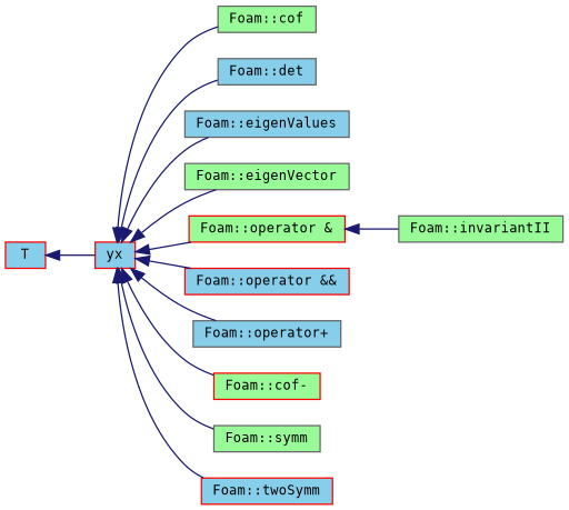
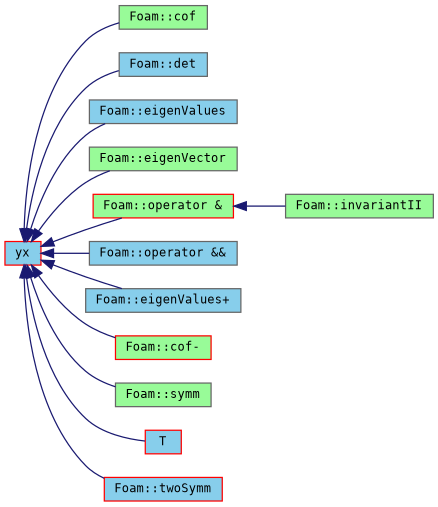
  digraph {
    fontname="DejaVu Sans Mono"
    rankdir=LR
    node [color=gray40 fillcolor=skyblue fontname="DejaVu Sans Mono" fontsize=10 shape=record style=filled]
    edge [color=midnightblue dir=back fontname="DejaVu Sans Mono" fontsize=10 labelfontname=FreeSans labelfontsize=10 style=solid]
    n1 [color=red fontcolor=black height=0.2 label=yx width=0.4]
    n2 [fillcolor=palegreen height=0.2 label="Foam::cof" width=0.4]
    n3 [height=0.2 label="Foam::det" width=0.4]
    n4 [height=0.2 label="Foam::eigenValues" width=0.4]
    n5 [fillcolor=palegreen height=0.2 label="Foam::eigenVector" width=0.4]
    n6 [color=red fillcolor=palegreen height=0.2 label="Foam::operator &" width=0.4]
-   n7 [color=red height=0.2 label="Foam::operator &&" width=0.4]
-   n8 [height=0.2 label="Foam::operator+" width=0.4]
+   n7 [height=0.2 label="Foam::operator &&" width=0.4]
+   n8 [height=0.2 label="Foam::eigenValues+" width=0.4]
    n9 [color=red fillcolor=palegreen height=0.2 label="Foam::cof-" width=0.4]
    n10 [fillcolor=palegreen height=0.2 label="Foam::symm" width=0.4]
    n11 [color=red height=0.2 label=T width=0.4]
    n12 [color=red height=0.2 label="Foam::twoSymm" width=0.4]
    n13 [fillcolor=palegreen height=0.2 label="Foam::invariantII" width=0.4]
    n1 -> n2
    n1 -> n3
    n1 -> n4
    n1 -> n5
    n1 -> n6
    n1 -> n7
    n1 -> n8
    n1 -> n9
    n1 -> n10
-   n11 -> n1
+   n1 -> n11
    n1 -> n12
    n6 -> n13
  }
